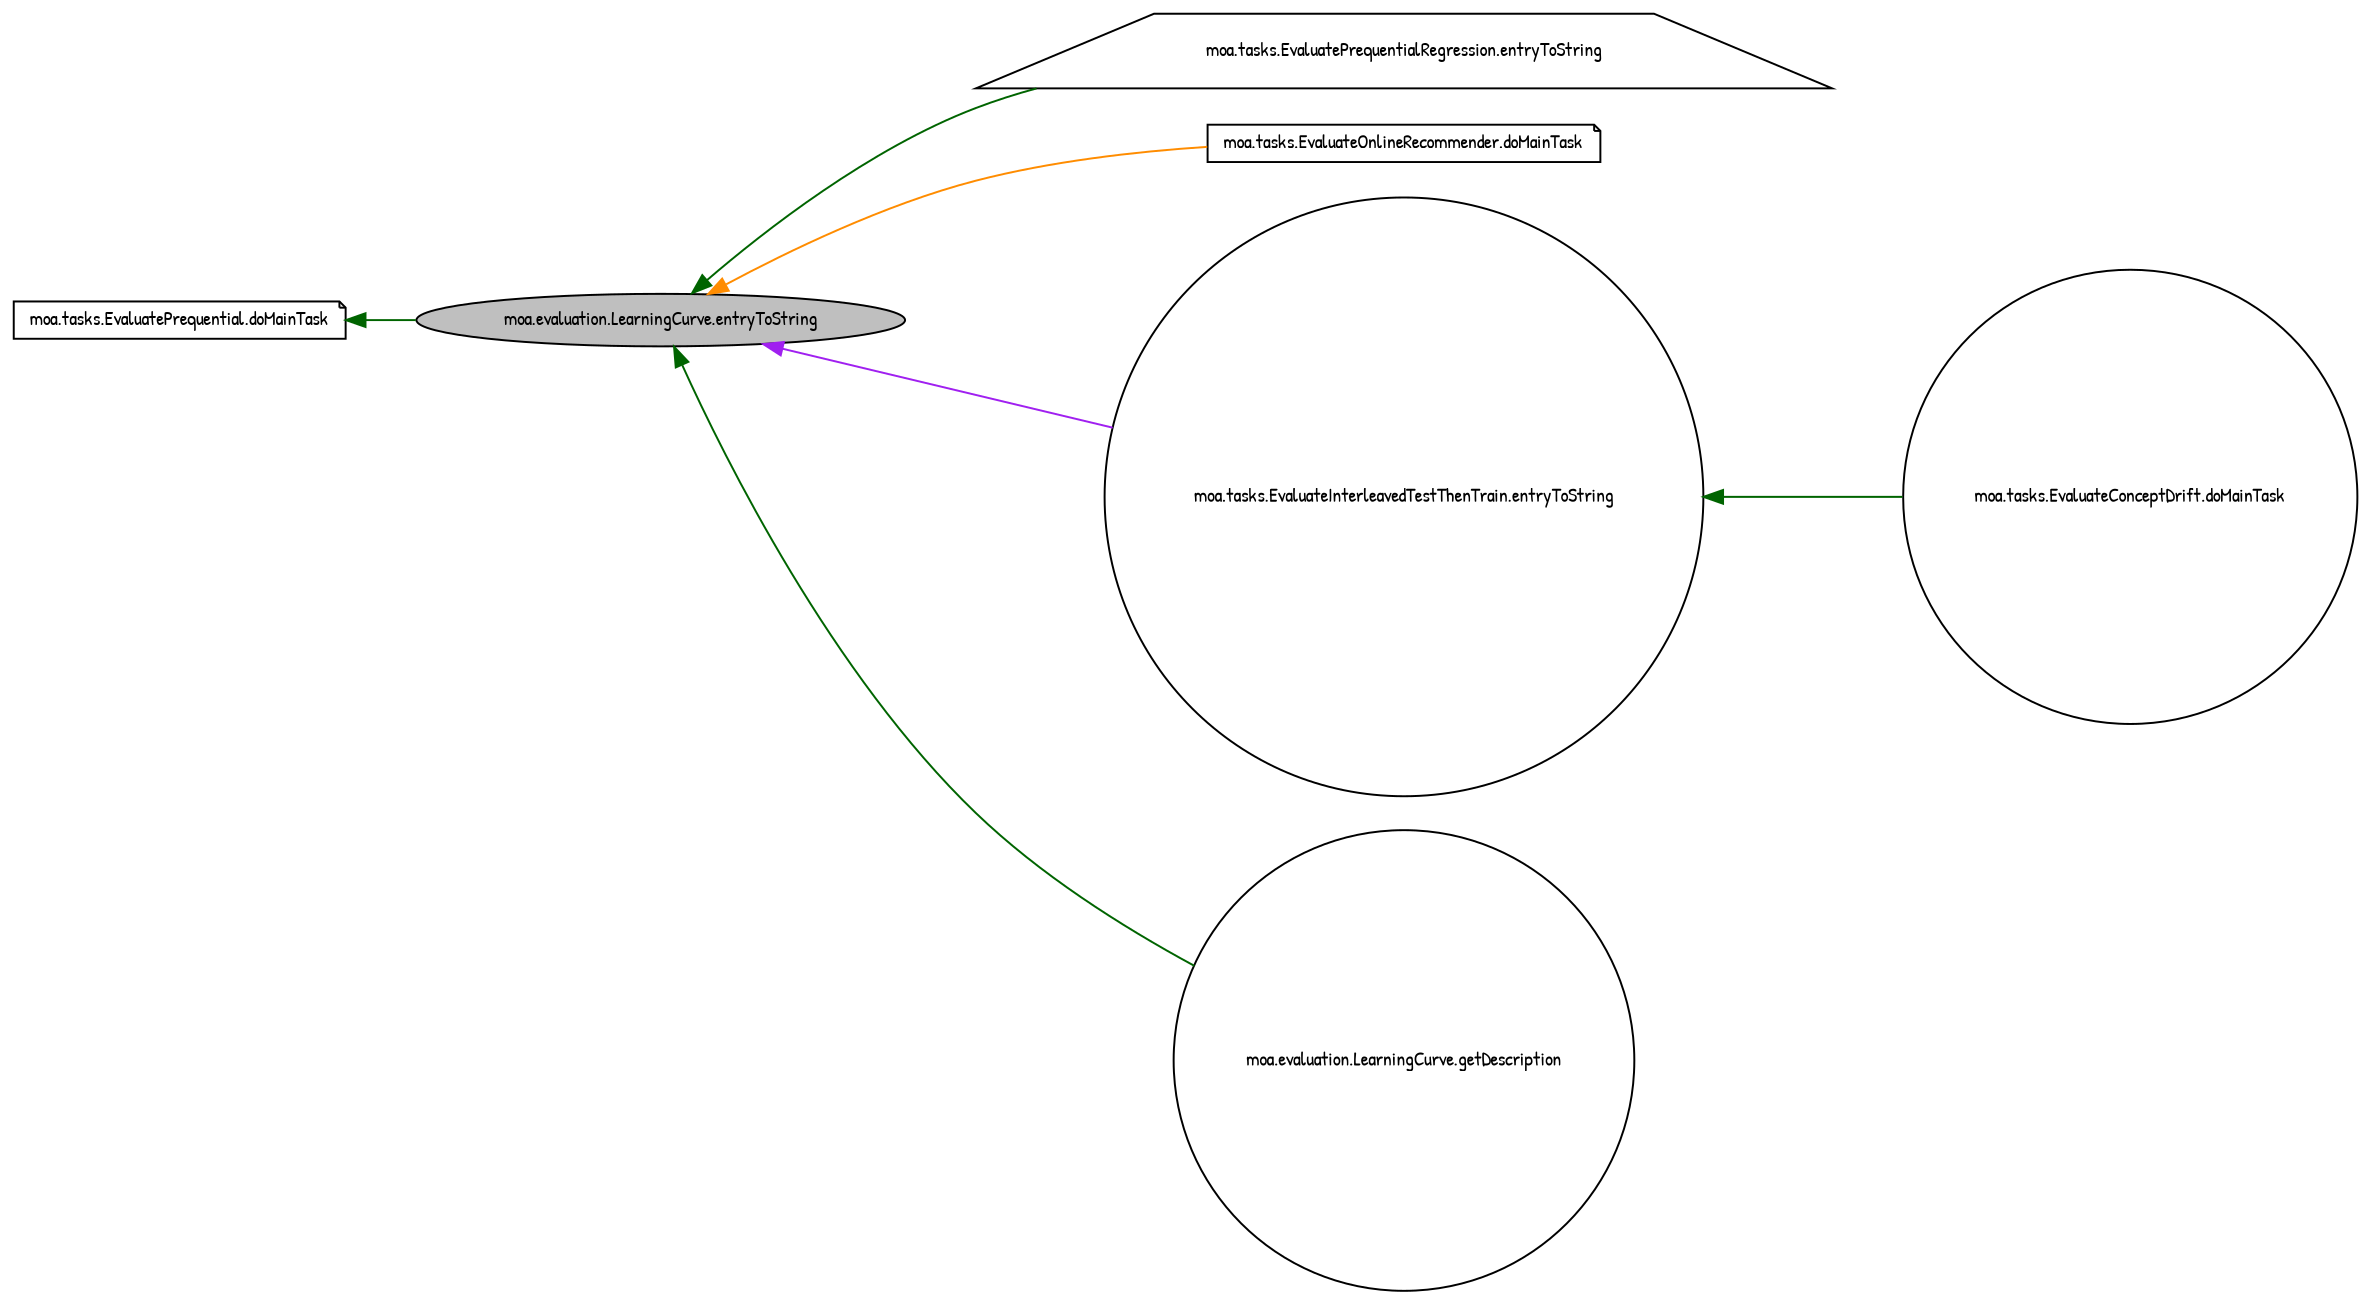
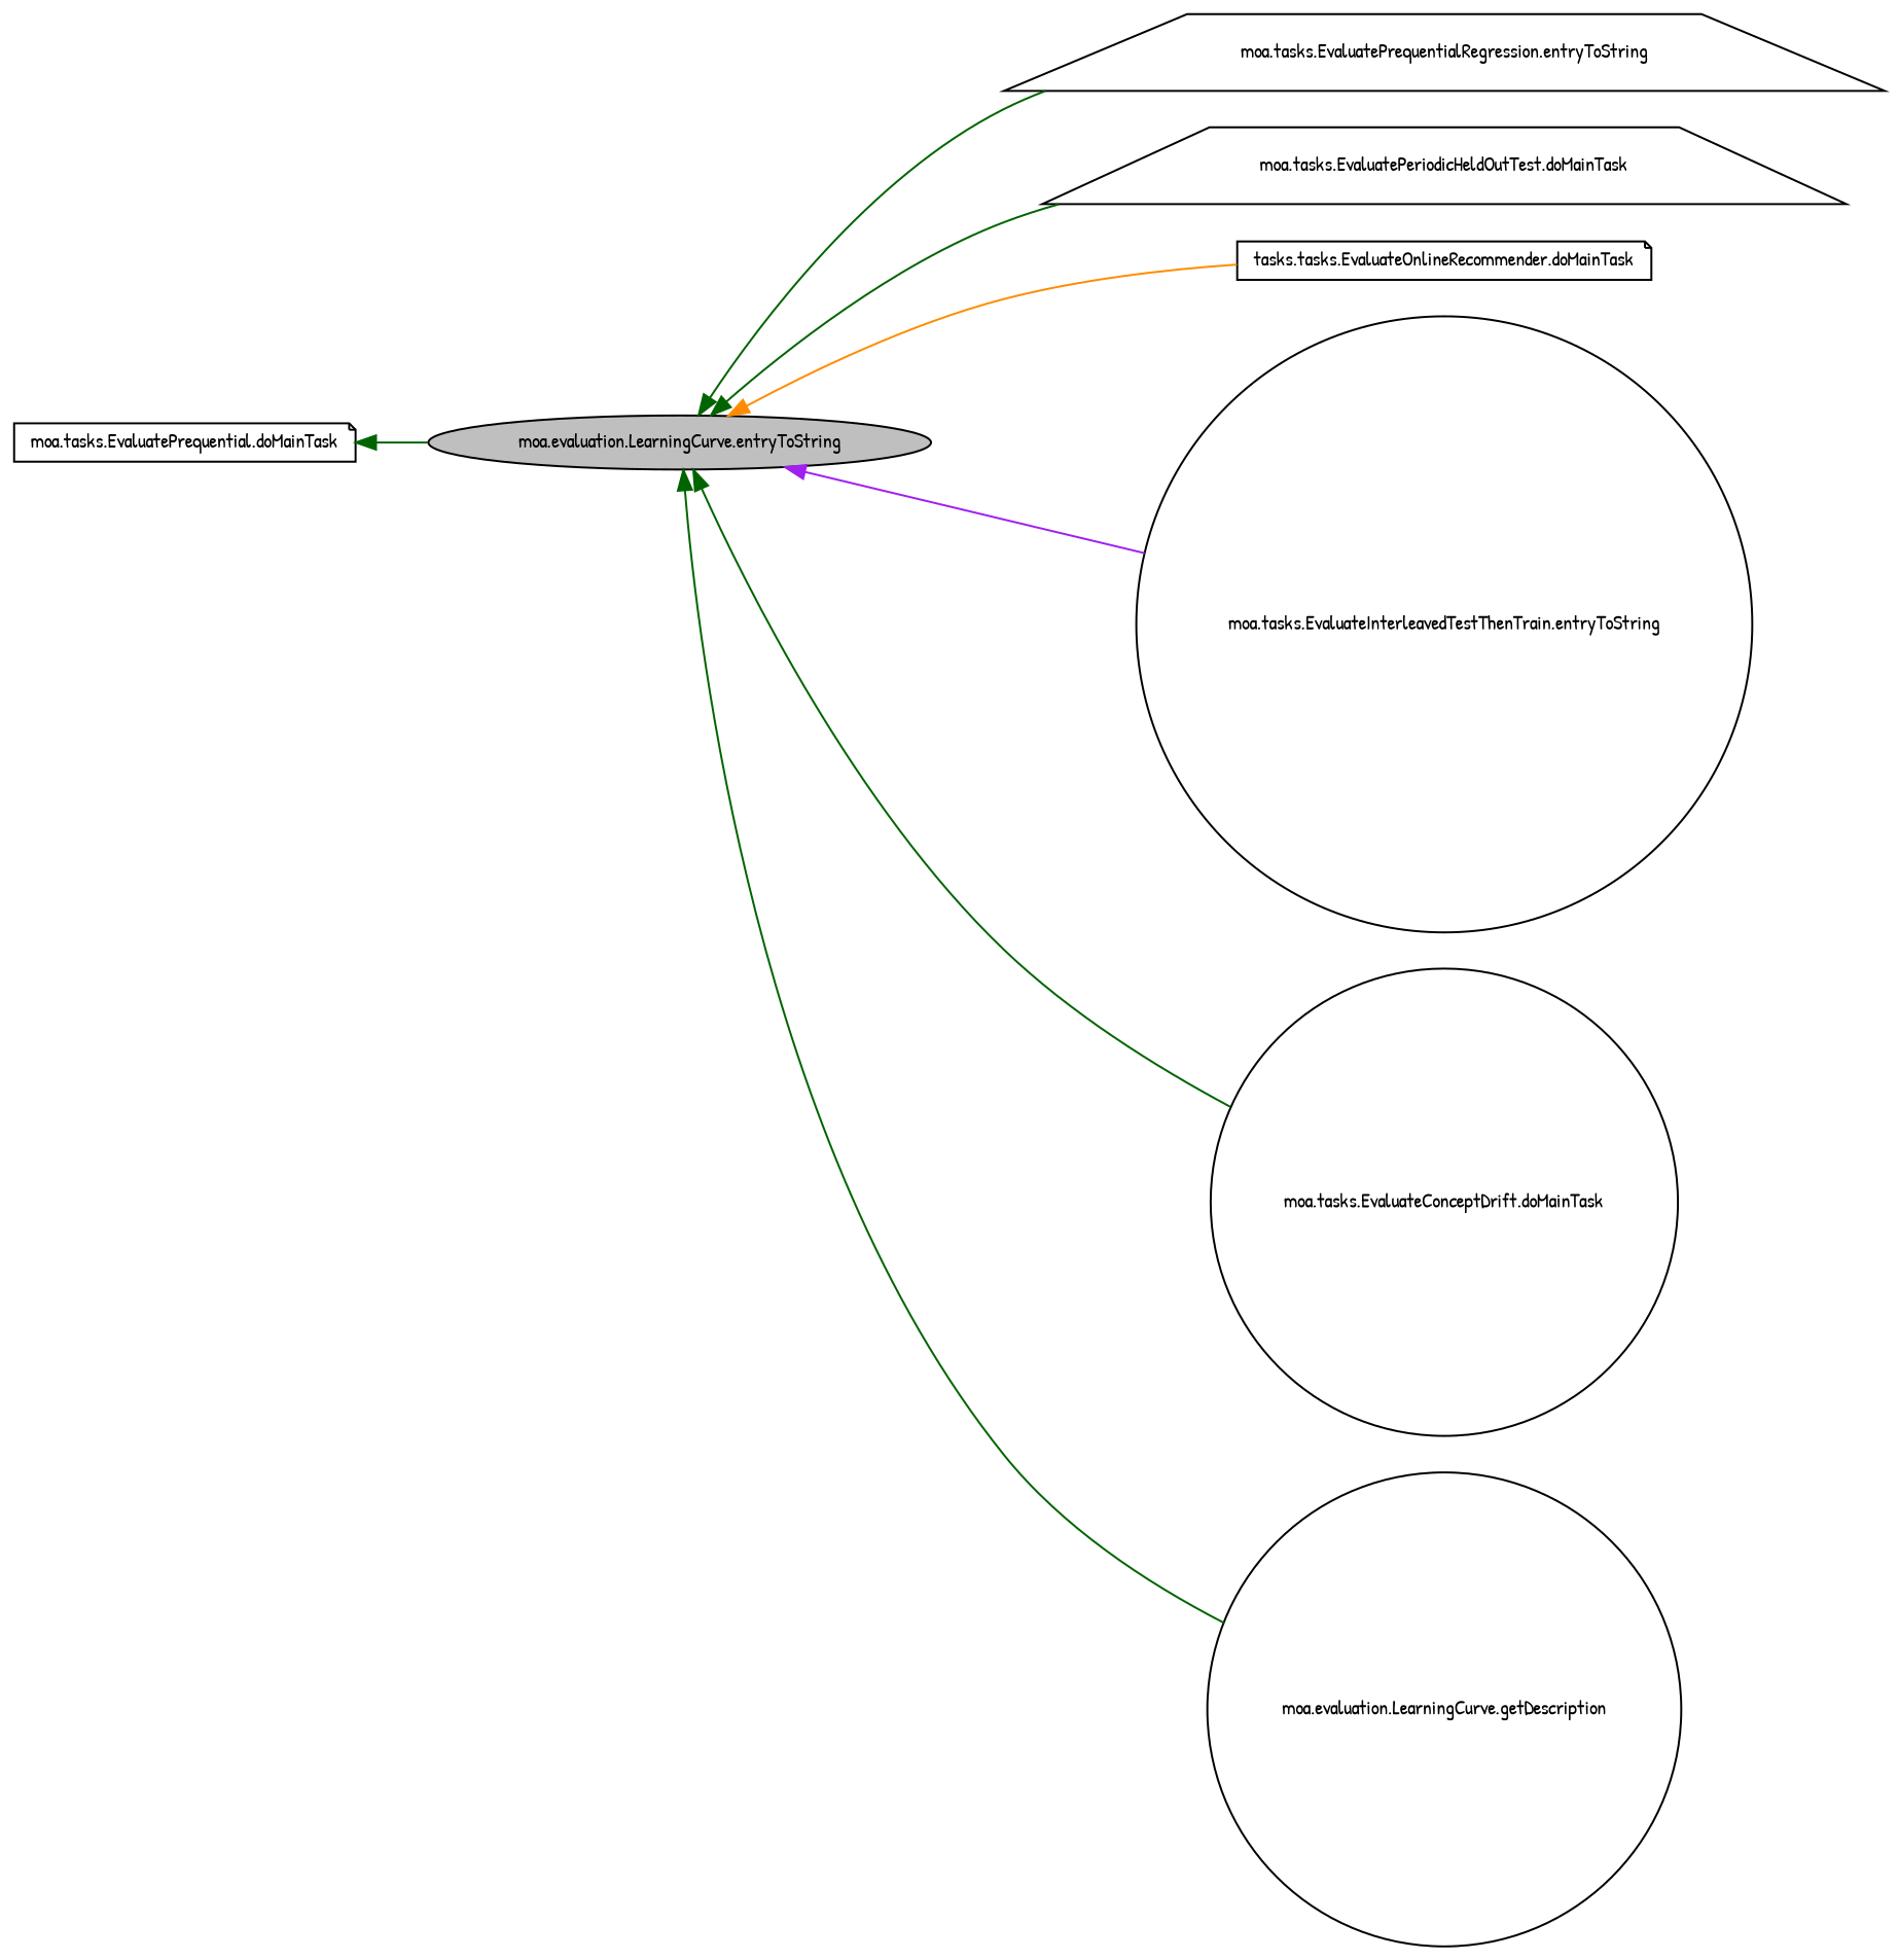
  digraph {
    fontname="Patrick Hand"
    rankdir=LR
    node [color=black fillcolor=white fontname="Patrick Hand" fontsize=10 shape=circle style=filled]
    edge [color=darkgreen dir=back fontname="Patrick Hand" fontsize=10 labelfontname=Helvetica labelfontsize=10 style=solid]
    n1 [fillcolor=grey75 fontcolor=black height=0.2 label="moa.evaluation.LearningCurve.entryToString" shape=ellipse width=0.4]
    n2 [height=0.2 label="moa.tasks.EvaluatePrequentialRegression.entryToString" shape=trapezium width=0.4]
-   n4 [height=0.2 label="moa.tasks.EvaluateOnlineRecommender.doMainTask" shape=note width=0.4]
+   n3 [height=0.2 label="moa.tasks.EvaluatePeriodicHeldOutTest.doMainTask" shape=trapezium width=0.4]
+   n4 [height=0.2 label="tasks.tasks.EvaluateOnlineRecommender.doMainTask" shape=note width=0.4]
    n5 [height=0.2 label="moa.tasks.EvaluateInterleavedTestThenTrain.entryToString" width=0.4]
    n6 [height=0.2 label="moa.tasks.EvaluateConceptDrift.doMainTask" width=0.4]
    n7 [height=0.2 label="moa.evaluation.LearningCurve.getDescription" width=0.4]
    n8 [height=0.2 label="moa.tasks.EvaluatePrequential.doMainTask" shape=note width=0.4]
    n1 -> n2
+   n1 -> n3
    n1 -> n4 [color=darkorange]
    n1 -> n5 [color=purple]
-   n5 -> n6
+   n1 -> n6
    n1 -> n7
    n8 -> n1
  }
